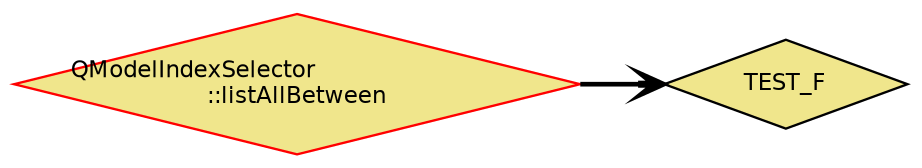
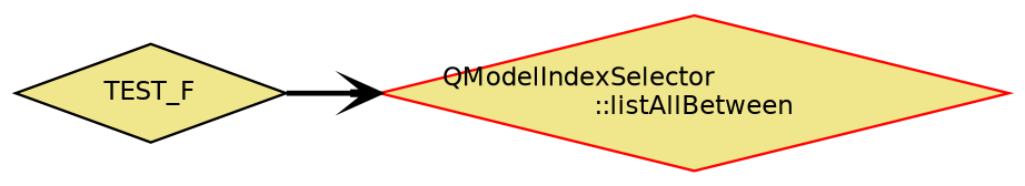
  digraph {
    rankdir=LR
    node [fillcolor=khaki fontname=Helvetica fontsize=10 shape=diamond style=filled]
    n1 [color=black fontcolor=black height=0.2 label=TEST_F width=0.4]
    n2 [color=red height=0.2 label="QModelIndexSelector\l::listAllBetween" width=0.4]
-   n2 -> n1 [color=black fontname=Helvetica fontsize=10 labelfontname=Helvetica labelfontsize=10 style=bold arrowhead=vee]
+   n1 -> n2 [color=black fontname=Helvetica fontsize=10 labelfontname=Helvetica labelfontsize=10 style=bold arrowhead=vee]
  }
